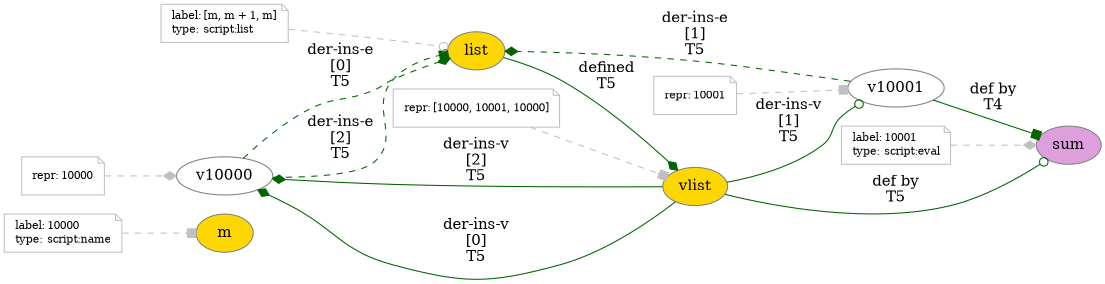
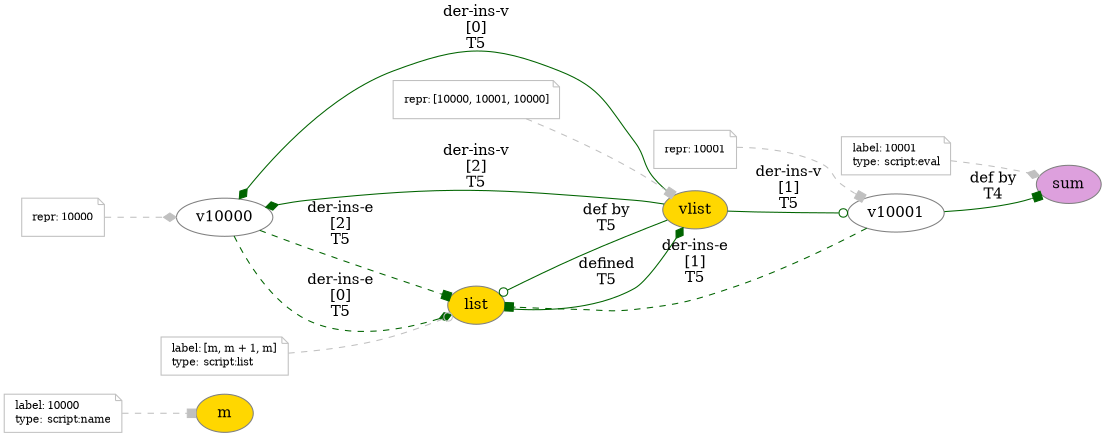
  digraph {
    rankdir=LR
    node [color="#808080"]
    edge [arrowhead=diamond color=darkgreen labelangle=60.0 labeldistance=1.5 labelfontsize=8 rotation=20 style=dashed]
    n1 [fillcolor=gold label=m style=filled]
    n2 [fillcolor=white label=v10000 style=filled]
    n3 [fillcolor=gold label=list style=filled]
    n4 [color=gray fontcolor=black fontsize=10 label=<<TABLE cellpadding="0" border="0"> 	<TR> 	    <TD align="left">label:</TD> 	    <TD align="left">10000</TD> 	</TR> 	<TR> 	    <TD align="left">type:</TD> 	    <TD align="left">script:name</TD> 	</TR> </TABLE>> shape=note]
    n5 [fillcolor=gold label=vlist style=filled]
    n6 [color=gray fontcolor=black fontsize=10 label=<<TABLE cellpadding="0" border="0"> 	<TR> 	    <TD align="left">repr:</TD> 	    <TD align="left">10000</TD> 	</TR> </TABLE>> shape=note]
    n7 [fillcolor=plum label=sum style=filled]
    n8 [fillcolor=white label=v10001 style=filled]
    n9 [color=gray fontcolor=black fontsize=10 label=<<TABLE cellpadding="0" border="0"> 	<TR> 	    <TD align="left">label:</TD> 	    <TD align="left">10001</TD> 	</TR> 	<TR> 	    <TD align="left">type:</TD> 	    <TD align="left">script:eval</TD> 	</TR> </TABLE>> shape=note]
    n10 [color=gray fontcolor=black fontsize=10 label=<<TABLE cellpadding="0" border="0"> 	<TR> 	    <TD align="left">repr:</TD> 	    <TD align="left">10001</TD> 	</TR> </TABLE>> shape=note]
    n11 [color=gray fontcolor=black fontsize=10 label=<<TABLE cellpadding="0" border="0"> 	<TR> 	    <TD align="left">label:</TD> 	    <TD align="left">[m, m + 1, m]</TD> 	</TR> 	<TR> 	    <TD align="left">type:</TD> 	    <TD align="left">script:list</TD> 	</TR> </TABLE>> shape=note]
    n12 [color=gray fontcolor=black fontsize=10 label=<<TABLE cellpadding="0" border="0"> 	<TR> 	    <TD align="left">repr:</TD> 	    <TD align="left">[10000, 10001, 10000]</TD> 	</TR> </TABLE>> shape=note]
    n2 -> n3 [label="der-ins-e\n[0]\nT5"]
    n2 -> n3 [arrowhead=box label="der-ins-e\n[2]\nT5"]
    n3 -> n5 [label="defined\nT5" style=""]
    n4 -> n1 [arrowhead=box color=gray labelangle="" labeldistance="" labelfontsize="" rotation=""]
    n5 -> n2 [label="der-ins-v\n[0]\nT5" style=""]
    n5 -> n2 [label="der-ins-v\n[2]\nT5" style=""]
-   n5 -> n7 [arrowhead=odot label="def by\nT5" style=""]
+   n5 -> n3 [arrowhead=odot label="def by\nT5" style=""]
    n5 -> n8 [arrowhead=odot label="der-ins-v\n[1]\nT5" style=""]
    n6 -> n2 [color=gray labelangle="" labeldistance="" labelfontsize="" rotation=""]
-   n8 -> n3 [label="der-ins-e\n[1]\nT5"]
+   n8 -> n3 [arrowhead=box label="der-ins-e\n[1]\nT5"]
    n8 -> n7 [arrowhead=box label="def by\nT4" style=""]
    n9 -> n7 [color=gray labelangle="" labeldistance="" labelfontsize="" rotation=""]
    n10 -> n8 [arrowhead=box color=gray labelangle="" labeldistance="" labelfontsize="" rotation=""]
    n11 -> n3 [arrowhead=odot color=gray labelangle="" labeldistance="" labelfontsize="" rotation=""]
    n12 -> n5 [arrowhead=box color=gray labelangle="" labeldistance="" labelfontsize="" rotation=""]
  }
